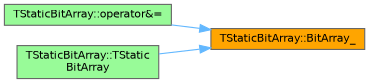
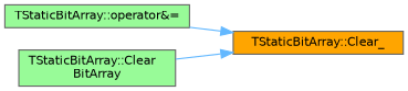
  digraph {
    rankdir=LR
    node [color=grey40 fillcolor=palegreen fontname=Helvetica fontsize=10 shape=box style=filled]
    edge [color=steelblue1 fontname=Helvetica fontsize=10 labelfontname=Helvetica labelfontsize=10 style=solid]
    n1 [color=gray40 fontcolor=black height=0.2 label="TStaticBitArray::operator&=" width=0.4]
-   n2 [fillcolor=orange height=0.2 label="TStaticBitArray::BitArray_" width=0.4]
-   n3 [height=0.2 label="TStaticBitArray::TStatic\lBitArray" width=0.4]
+   n2 [fillcolor=orange height=0.2 label="TStaticBitArray::Clear_" width=0.4]
+   n3 [height=0.2 label="TStaticBitArray::Clear\lBitArray" width=0.4]
    n1 -> n2
    n3 -> n2
  }
